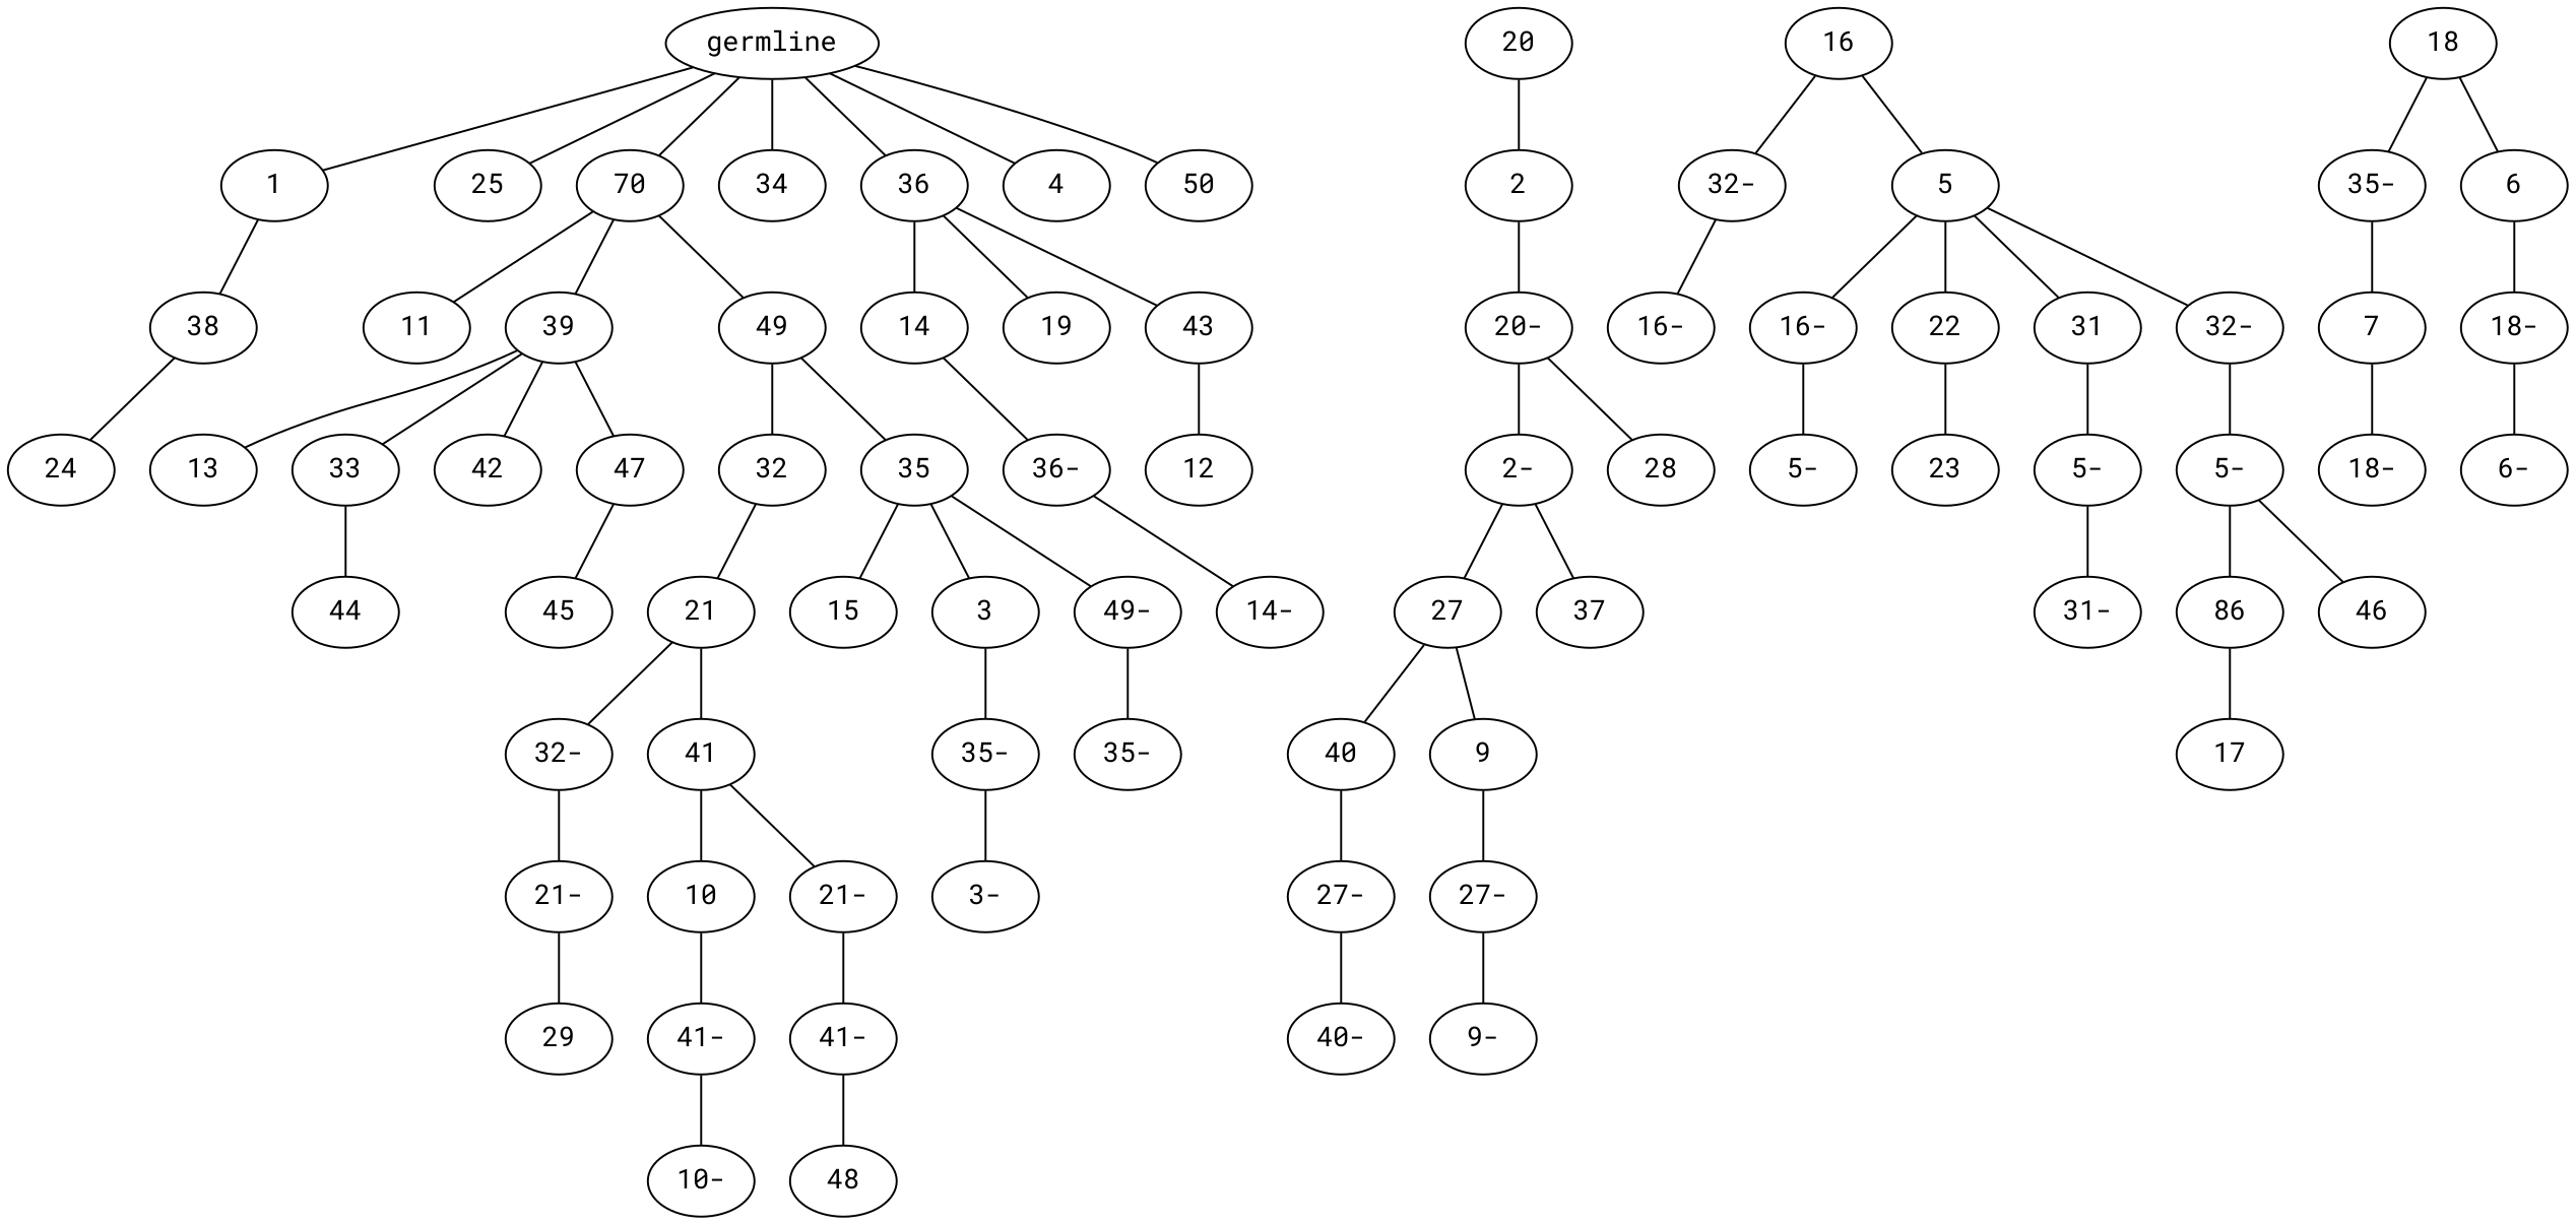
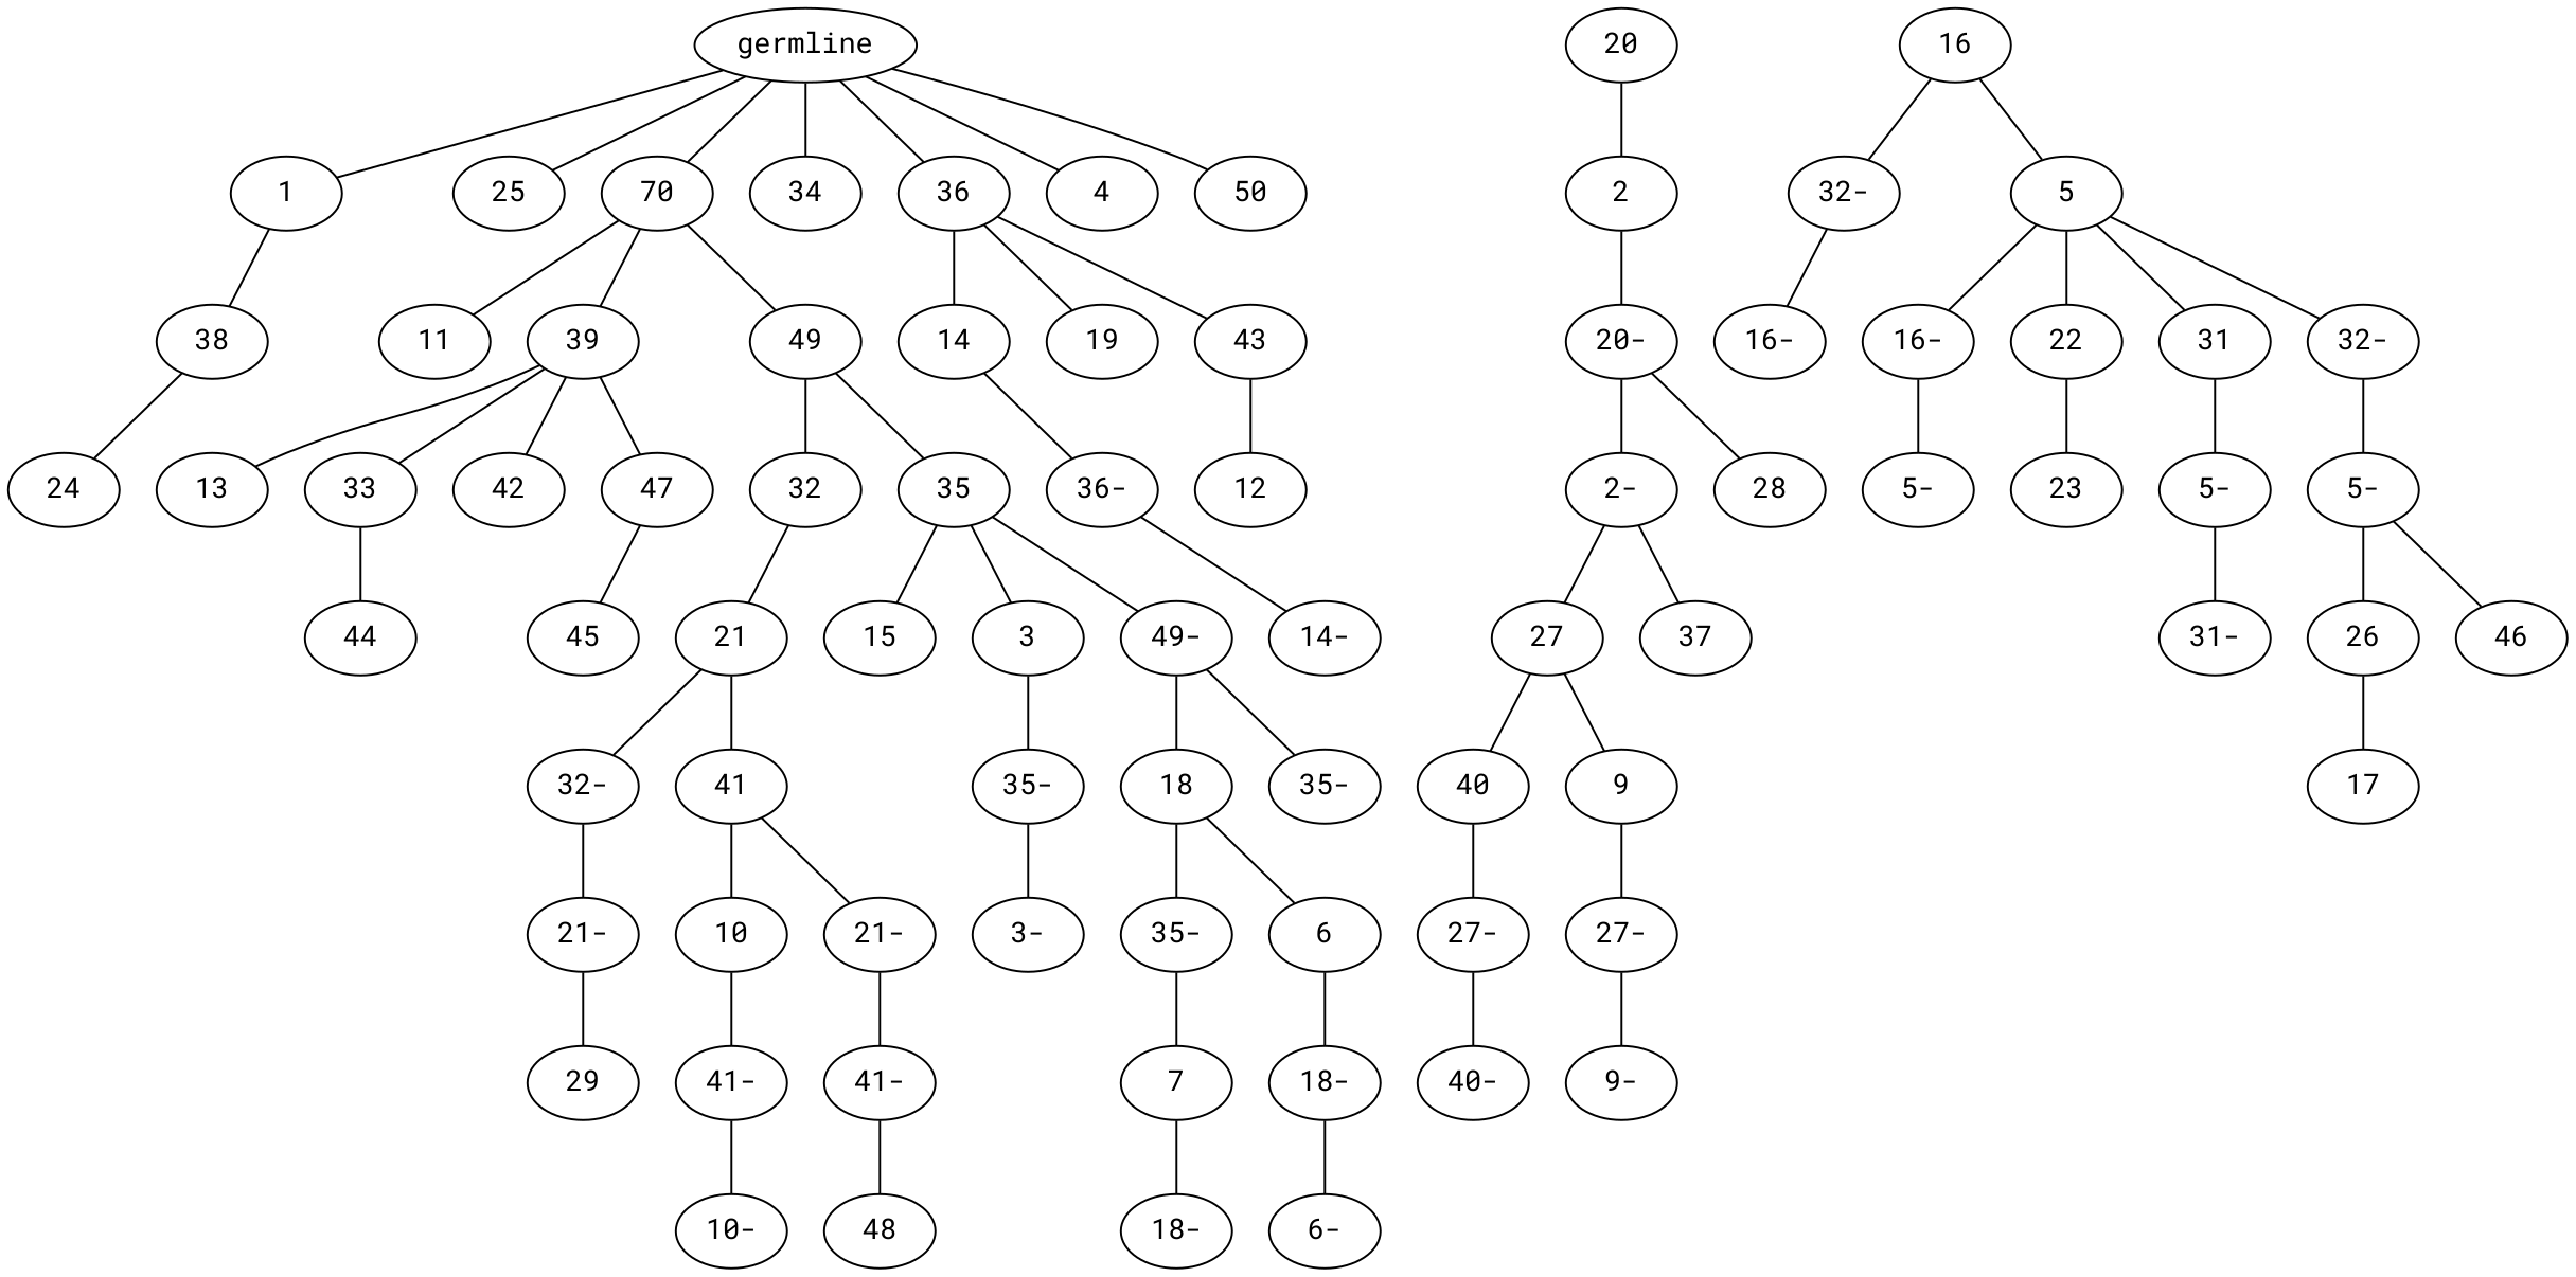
  graph {
    fontname="Roboto Mono"
    node [fontname="Roboto Mono"]
    edge [fontname="Roboto Mono"]
    n1 [label=germline]
    n2 [label=1]
    n3 [label=25]
    n4 [label=70]
    n5 [label=34]
    n6 [label=36]
    n7 [label=4]
    n8 [label=50]
    n9 [label=38]
    n10 [label=20]
    n11 [label=2]
    n12 [label=11]
    n13 [label=39]
    n14 [label=49]
    n15 [label=14]
    n16 [label=19]
    n17 [label=43]
    n18 [label=24]
    n19 [label="20-"]
    n20 [label="2-"]
    n21 [label=28]
    n22 [label=27]
    n23 [label=37]
    n24 [label=40]
    n25 [label=9]
    n26 [label="27-"]
    n27 [label="27-"]
    n28 [label="40-"]
    n29 [label="9-"]
    n30 [label=13]
    n31 [label=33]
    n32 [label=42]
    n33 [label=47]
    n34 [label=32]
    n35 [label=35]
    n36 [label=44]
    n37 [label=45]
    n38 [label=21]
    n39 [label=15]
    n40 [label=3]
    n41 [label="49-"]
    n42 [label=16]
    n43 [label="32-"]
    n44 [label=5]
    n45 [label="32-"]
    n46 [label=41]
    n47 [label="16-"]
    n48 [label="16-"]
    n49 [label=22]
    n50 [label=31]
    n51 [label="32-"]
    n52 [label="5-"]
    n53 [label=23]
    n54 [label="5-"]
    n55 [label="5-"]
    n56 [label="31-"]
-   n57 [label=86]
+   n57 [label=26]
    n58 [label=46]
    n59 [label=17]
    n60 [label="21-"]
    n61 [label=10]
    n62 [label="21-"]
    n63 [label=29]
    n64 [label="41-"]
    n65 [label="41-"]
    n66 [label="10-"]
    n67 [label=48]
    n68 [label="35-"]
    n69 [label=18]
    n70 [label="35-"]
    n71 [label="3-"]
    n72 [label="35-"]
    n73 [label=6]
    n74 [label=7]
    n75 [label="18-"]
    n76 [label="18-"]
    n77 [label="6-"]
    n78 [label="36-"]
    n79 [label=12]
    n80 [label="14-"]
    n1 -- n2
    n1 -- n3
    n1 -- n4
    n1 -- n5
    n1 -- n6
    n1 -- n7
    n1 -- n8
    n2 -- n9
    n4 -- n12
    n4 -- n13
    n4 -- n14
    n6 -- n15
    n6 -- n16
    n6 -- n17
    n9 -- n18
    n10 -- n11
    n11 -- n19
    n13 -- n30
    n13 -- n31
    n13 -- n32
    n13 -- n33
    n14 -- n34
    n14 -- n35
    n15 -- n78
    n17 -- n79
    n19 -- n20
    n19 -- n21
    n20 -- n22
    n20 -- n23
    n22 -- n24
    n22 -- n25
    n24 -- n26
    n25 -- n27
    n26 -- n28
    n27 -- n29
    n31 -- n36
    n33 -- n37
    n34 -- n38
    n35 -- n39
    n35 -- n40
    n35 -- n41
    n38 -- n45
    n38 -- n46
    n40 -- n68
+   n41 -- n69
    n41 -- n70
    n42 -- n43
    n42 -- n44
    n43 -- n47
    n44 -- n48
    n44 -- n49
    n44 -- n50
    n44 -- n51
    n45 -- n60
    n46 -- n61
    n46 -- n62
    n48 -- n52
    n49 -- n53
    n50 -- n54
    n51 -- n55
    n54 -- n56
    n55 -- n57
    n55 -- n58
    n57 -- n59
    n60 -- n63
    n61 -- n64
    n62 -- n65
    n64 -- n66
    n65 -- n67
    n68 -- n71
    n69 -- n72
    n69 -- n73
    n72 -- n74
    n73 -- n75
    n74 -- n76
    n75 -- n77
    n78 -- n80
  }
